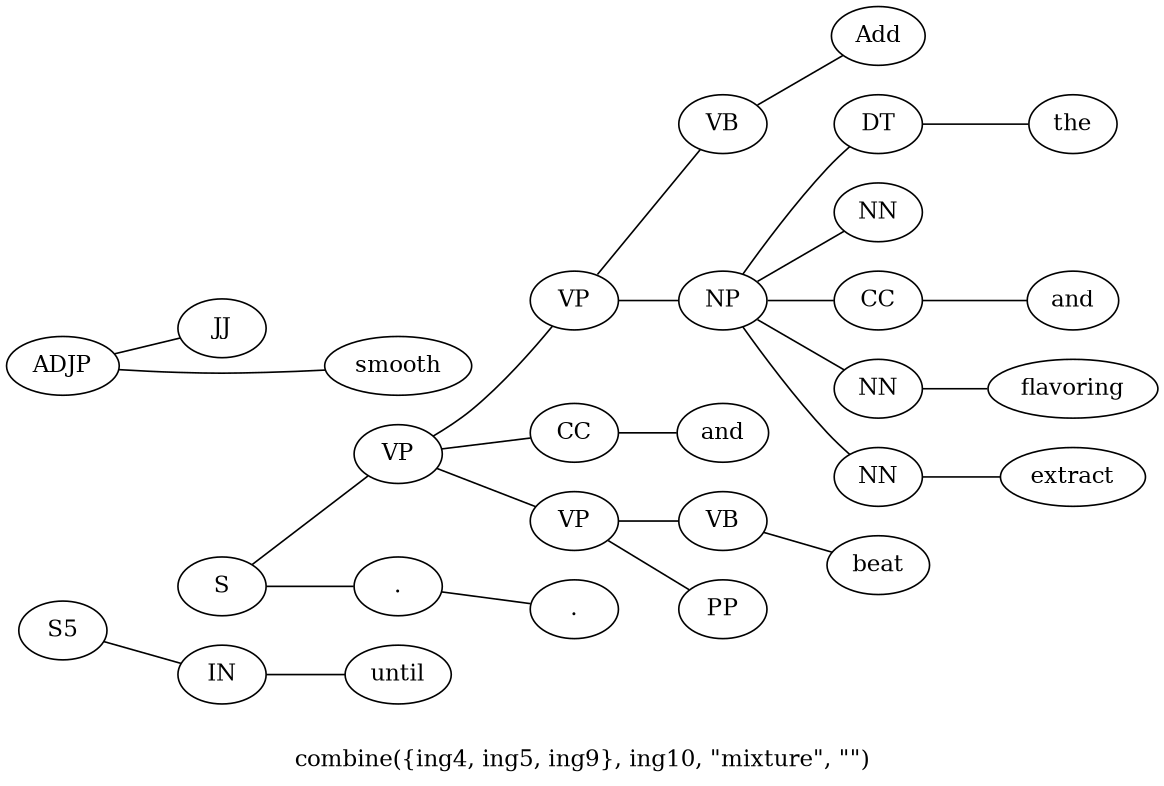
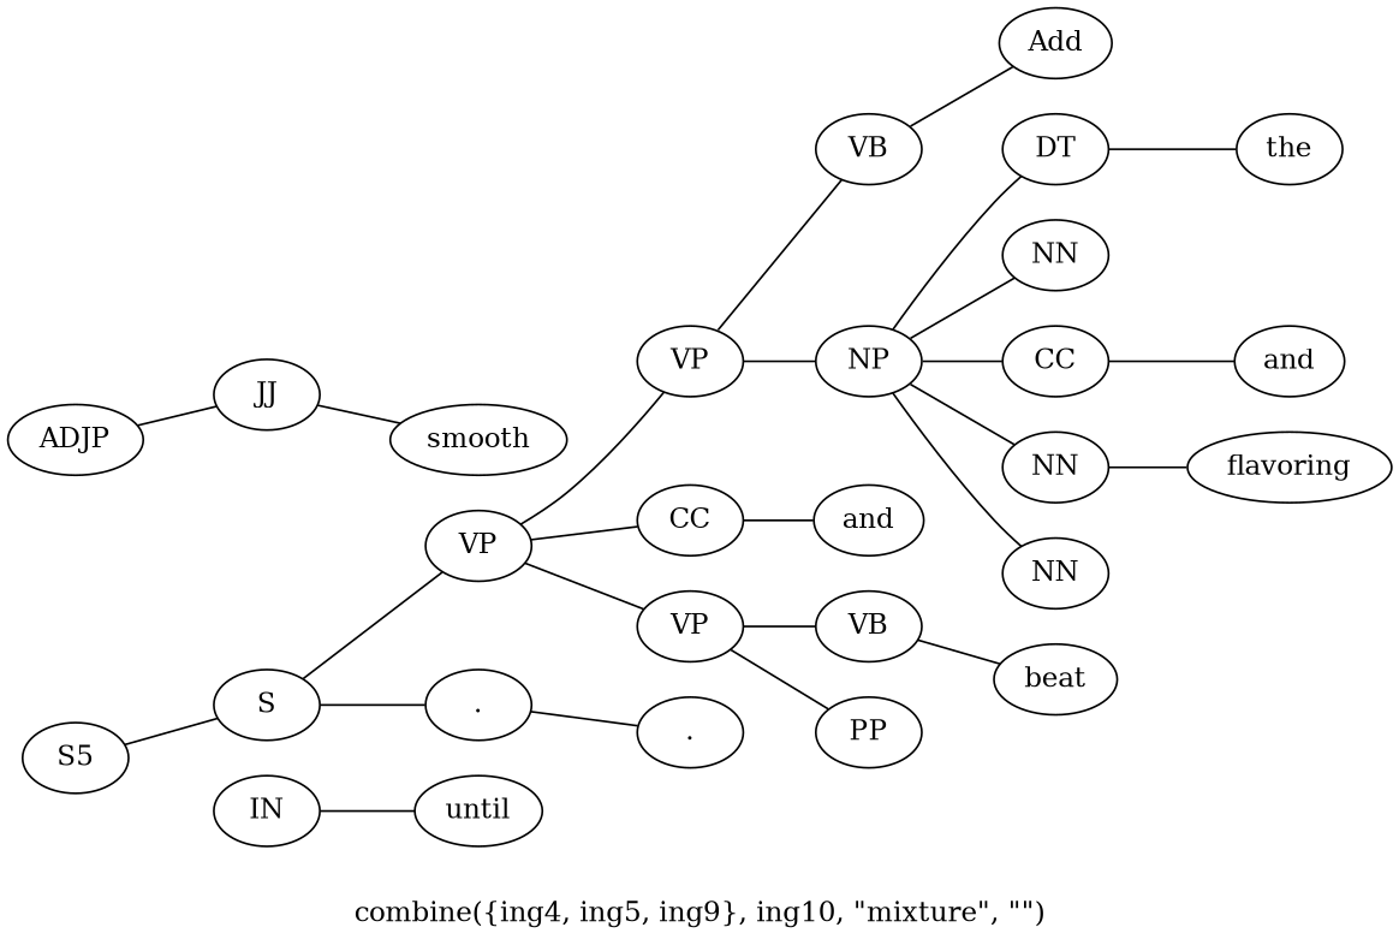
  graph {
    label="combine({ing4, ing5, ing9}, ing10, \"mixture\", \"\")"
    rankdir=LR
    n1 [label=S5]
    n2 [label=S]
    n3 [label=VP]
    n4 [label="."]
    n5 [label=VP]
    n6 [label=CC]
    n7 [label=VP]
    n8 [label="."]
    n9 [label=VB]
    n10 [label=NP]
    n11 [label=and]
    n12 [label=VB]
    n13 [label=PP]
    n14 [label=Add]
    n15 [label=DT]
    n16 [label=NN]
    n17 [label=CC]
    n18 [label=NN]
    n19 [label=NN]
    n20 [label=the]
    n21 [label=and]
    n22 [label=flavoring]
-   n23 [label=extract]
    n24 [label=beat]
    n25 [label=IN]
    n26 [label=until]
    n27 [label=ADJP]
    n28 [label=JJ]
    n29 [label=smooth]
-   n1 -- n25
+   n1 -- n2
    n2 -- n3
    n2 -- n4
    n3 -- n5
    n3 -- n6
    n3 -- n7
    n4 -- n8
    n5 -- n9
    n5 -- n10
    n6 -- n11
    n7 -- n12
    n7 -- n13
    n9 -- n14
    n10 -- n15
    n10 -- n16
    n10 -- n17
    n10 -- n18
    n10 -- n19
    n12 -- n24
    n15 -- n20
    n17 -- n21
    n18 -- n22
-   n19 -- n23
    n25 -- n26
    n27 -- n28
-   n27 -- n29
+   n28 -- n29
  }
